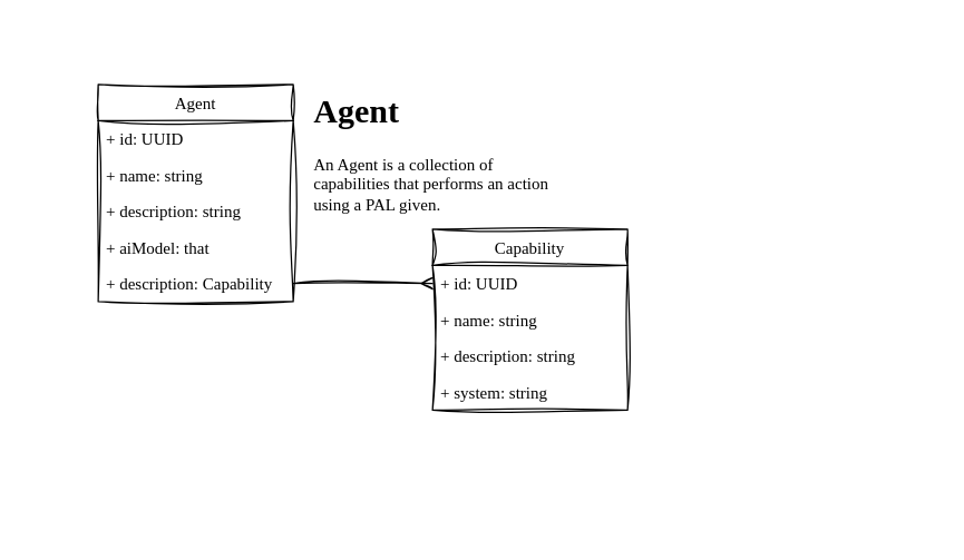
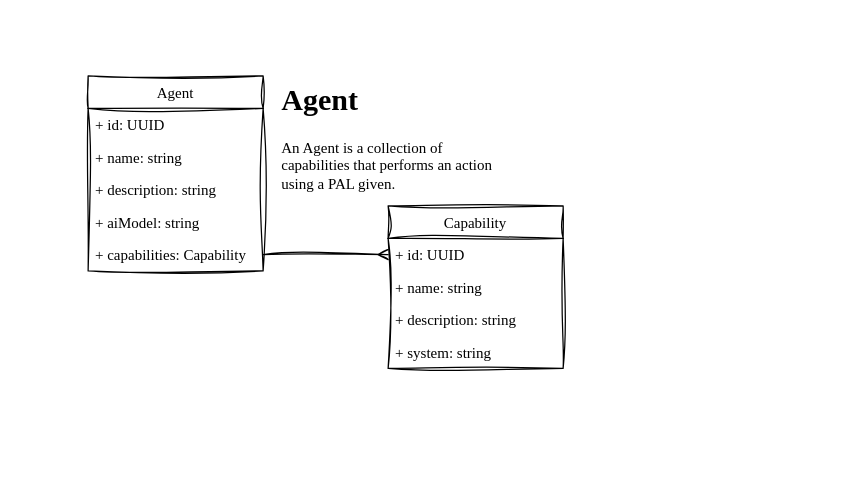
  <mxCell id="0" />
  <mxCell id="1" parent="0" />
  <mxCell id="2" value="" style="rounded=0;whiteSpace=wrap;html=1;fontFamily=Comic Sans MS;strokeColor=none;" vertex="1" parent="1"><mxGeometry x="20" y="20" width="650" height="360" as="geometry" /></mxCell>
  <mxCell id="3" value="Agent" style="swimlane;fontStyle=0;childLayout=stackLayout;horizontal=1;startSize=26;fillColor=none;horizontalStack=0;resizeParent=1;resizeParentMax=0;resizeLast=0;collapsible=1;marginBottom=0;sketch=1;curveFitting=1;jiggle=2;fontFamily=Comic Sans MS;" vertex="1" parent="1"><mxGeometry x="70" y="60" width="140" height="156" as="geometry" /></mxCell>
  <mxCell id="4" value="+ id: UUID" style="text;strokeColor=none;fillColor=none;align=left;verticalAlign=top;spacingLeft=4;spacingRight=4;overflow=hidden;rotatable=0;points=[[0,0.5],[1,0.5]];portConstraint=eastwest;sketch=1;curveFitting=1;jiggle=2;fontFamily=Comic Sans MS;" vertex="1" parent="3"><mxGeometry y="26" width="140" height="26" as="geometry" /></mxCell>
  <mxCell id="5" value="+ name: string" style="text;strokeColor=none;fillColor=none;align=left;verticalAlign=top;spacingLeft=4;spacingRight=4;overflow=hidden;rotatable=0;points=[[0,0.5],[1,0.5]];portConstraint=eastwest;sketch=1;curveFitting=1;jiggle=2;fontFamily=Comic Sans MS;" vertex="1" parent="3"><mxGeometry y="52" width="140" height="26" as="geometry" /></mxCell>
  <mxCell id="6" value="+ description: string" style="text;strokeColor=none;fillColor=none;align=left;verticalAlign=top;spacingLeft=4;spacingRight=4;overflow=hidden;rotatable=0;points=[[0,0.5],[1,0.5]];portConstraint=eastwest;sketch=1;curveFitting=1;jiggle=2;fontFamily=Comic Sans MS;" vertex="1" parent="3"><mxGeometry y="78" width="140" height="26" as="geometry" /></mxCell>
- <mxCell id="7" value="+ aiModel: that" style="text;strokeColor=none;fillColor=none;align=left;verticalAlign=top;spacingLeft=4;spacingRight=4;overflow=hidden;rotatable=0;points=[[0,0.5],[1,0.5]];portConstraint=eastwest;sketch=1;curveFitting=1;jiggle=2;fontFamily=Comic Sans MS;" vertex="1" parent="3"><mxGeometry y="104" width="140" height="26" as="geometry" /></mxCell>
- <mxCell id="8" value="+ description: Capability" style="text;strokeColor=none;fillColor=none;align=left;verticalAlign=top;spacingLeft=4;spacingRight=4;overflow=hidden;rotatable=0;points=[[0,0.5],[1,0.5]];portConstraint=eastwest;sketch=1;curveFitting=1;jiggle=2;fontFamily=Comic Sans MS;" vertex="1" parent="3"><mxGeometry y="130" width="140" height="26" as="geometry" /></mxCell>
+ <mxCell id="7" value="+ aiModel: string" style="text;strokeColor=none;fillColor=none;align=left;verticalAlign=top;spacingLeft=4;spacingRight=4;overflow=hidden;rotatable=0;points=[[0,0.5],[1,0.5]];portConstraint=eastwest;sketch=1;curveFitting=1;jiggle=2;fontFamily=Comic Sans MS;" vertex="1" parent="3"><mxGeometry y="104" width="140" height="26" as="geometry" /></mxCell>
+ <mxCell id="8" value="+ capabilities: Capability" style="text;strokeColor=none;fillColor=none;align=left;verticalAlign=top;spacingLeft=4;spacingRight=4;overflow=hidden;rotatable=0;points=[[0,0.5],[1,0.5]];portConstraint=eastwest;sketch=1;curveFitting=1;jiggle=2;fontFamily=Comic Sans MS;" vertex="1" parent="3"><mxGeometry y="130" width="140" height="26" as="geometry" /></mxCell>
  <mxCell id="9" value="Capability" style="swimlane;fontStyle=0;childLayout=stackLayout;horizontal=1;startSize=26;fillColor=none;horizontalStack=0;resizeParent=1;resizeParentMax=0;resizeLast=0;collapsible=1;marginBottom=0;sketch=1;curveFitting=1;jiggle=2;fontFamily=Comic Sans MS;" vertex="1" parent="1"><mxGeometry x="310" y="164" width="140" height="130" as="geometry" /></mxCell>
  <mxCell id="10" value="+ id: UUID" style="text;strokeColor=none;fillColor=none;align=left;verticalAlign=top;spacingLeft=4;spacingRight=4;overflow=hidden;rotatable=0;points=[[0,0.5],[1,0.5]];portConstraint=eastwest;sketch=1;curveFitting=1;jiggle=2;fontFamily=Comic Sans MS;" vertex="1" parent="9"><mxGeometry y="26" width="140" height="26" as="geometry" /></mxCell>
  <mxCell id="11" value="+ name: string" style="text;strokeColor=none;fillColor=none;align=left;verticalAlign=top;spacingLeft=4;spacingRight=4;overflow=hidden;rotatable=0;points=[[0,0.5],[1,0.5]];portConstraint=eastwest;sketch=1;curveFitting=1;jiggle=2;fontFamily=Comic Sans MS;" vertex="1" parent="9"><mxGeometry y="52" width="140" height="26" as="geometry" /></mxCell>
  <mxCell id="12" value="+ description: string" style="text;strokeColor=none;fillColor=none;align=left;verticalAlign=top;spacingLeft=4;spacingRight=4;overflow=hidden;rotatable=0;points=[[0,0.5],[1,0.5]];portConstraint=eastwest;sketch=1;curveFitting=1;jiggle=2;fontFamily=Comic Sans MS;" vertex="1" parent="9"><mxGeometry y="78" width="140" height="26" as="geometry" /></mxCell>
  <mxCell id="13" value="+ system: string" style="text;strokeColor=none;fillColor=none;align=left;verticalAlign=top;spacingLeft=4;spacingRight=4;overflow=hidden;rotatable=0;points=[[0,0.5],[1,0.5]];portConstraint=eastwest;sketch=1;curveFitting=1;jiggle=2;fontFamily=Comic Sans MS;" vertex="1" parent="9"><mxGeometry y="104" width="140" height="26" as="geometry" /></mxCell>
  <mxCell id="14" style="edgeStyle=orthogonalEdgeStyle;html=1;exitX=1;exitY=0.5;exitDx=0;exitDy=0;endArrow=ERmany;endFill=0;sketch=1;curveFitting=1;jiggle=2;fontFamily=Comic Sans MS;" edge="1" parent="1" source="8" target="10"><mxGeometry relative="1" as="geometry"><mxPoint x="250" y="200" as="targetPoint" /><Array as="points" /></mxGeometry></mxCell>
  <mxCell id="15" value="&lt;h1&gt;Agent&lt;/h1&gt;&lt;div&gt;An Agent is a collection of capabilities that performs an action using a PAL given.&lt;/div&gt;" style="text;html=1;strokeColor=none;fillColor=none;spacing=5;spacingTop=-20;whiteSpace=wrap;overflow=hidden;rounded=0;sketch=1;curveFitting=1;jiggle=2;fontFamily=Comic Sans MS;" vertex="1" parent="1"><mxGeometry x="220" y="60" width="190" height="120" as="geometry" /></mxCell>
